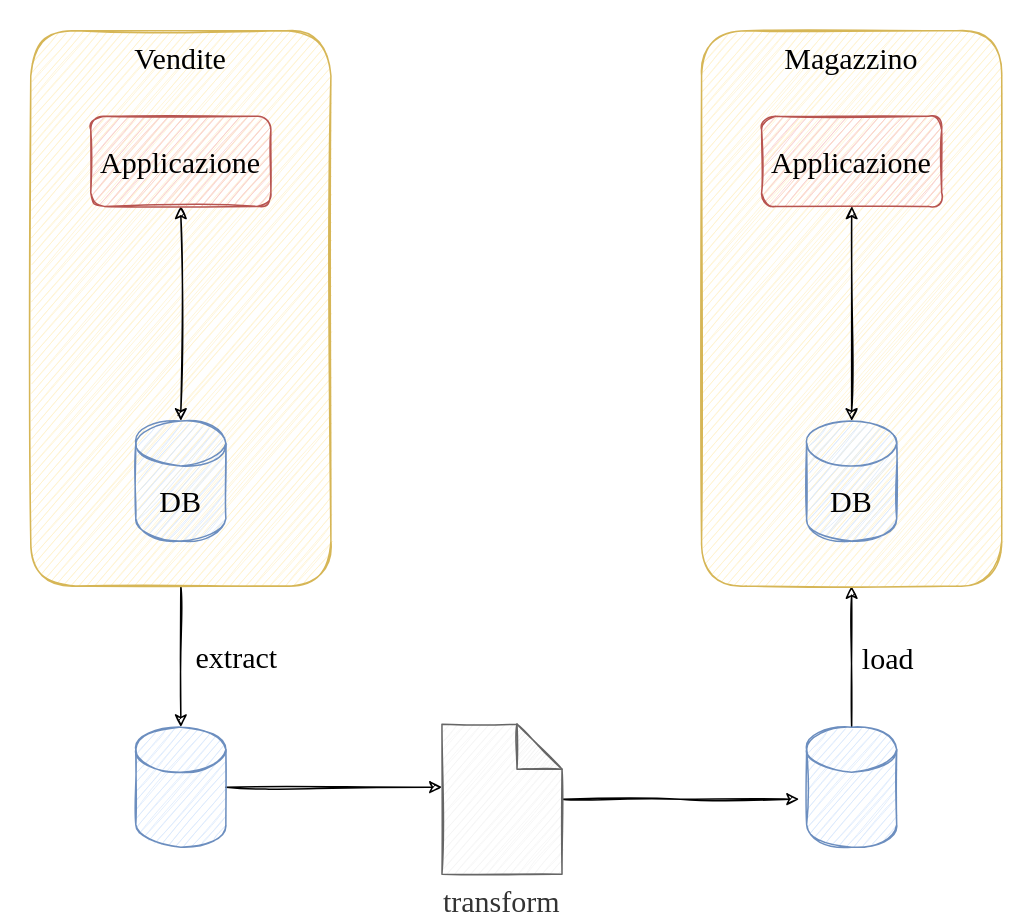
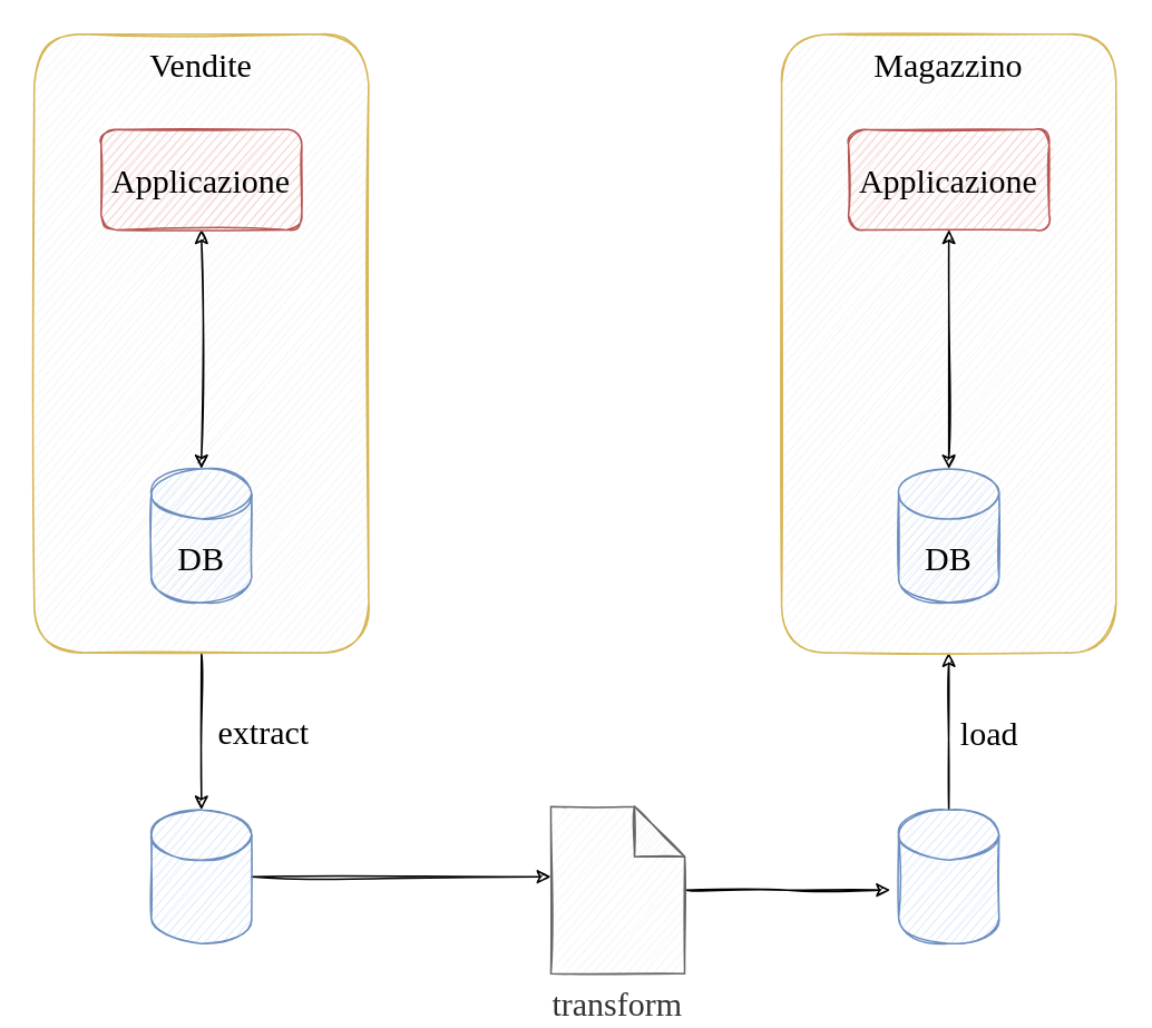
  <mxCell id="0" />
  <mxCell id="1" parent="0" />
  <mxCell id="2" value="extract" style="edgeStyle=orthogonalEdgeStyle;rounded=0;orthogonalLoop=1;jettySize=auto;html=1;sketch=1;fontSize=20;fontFamily=Architects Daughter;fontSource=https%3A%2F%2Ffonts.googleapis.com%2Fcss%3Ffamily%3DArchitects%2BDaughter;labelBackgroundColor=none;" edge="1" parent="1" source="3" target="7"><mxGeometry y="37" relative="1" as="geometry"><mxPoint as="offset" /></mxGeometry></mxCell>
- <mxCell id="3" value="Vendite" style="rounded=1;whiteSpace=wrap;html=1;sketch=1;hachureGap=4;fontFamily=Architects Daughter;fontSource=https%3A%2F%2Ffonts.googleapis.com%2Fcss%3Ffamily%3DArchitects%2BDaughter;fontSize=20;verticalAlign=top;fillColor=#fff2cc;strokeColor=#d6b656;" parent="1" vertex="1"><mxGeometry x="20" y="20" width="200" height="370" as="geometry" /></mxCell>
+ <mxCell id="3" value="Vendite" style="rounded=1;whiteSpace=wrap;html=1;sketch=1;hachureGap=4;fontFamily=Architects Daughter;fontSource=https%3A%2F%2Ffonts.googleapis.com%2Fcss%3Ffamily%3DArchitects%2BDaughter;fontSize=20;verticalAlign=top;fillColor=#f5f5f5;strokeColor=#d6b656;" parent="1" vertex="1"><mxGeometry x="20" y="20" width="200" height="370" as="geometry" /></mxCell>
  <mxCell id="4" value="load" style="edgeStyle=orthogonalEdgeStyle;rounded=0;sketch=1;orthogonalLoop=1;jettySize=auto;html=1;entryX=0.5;entryY=0;entryDx=0;entryDy=0;entryPerimeter=0;startArrow=classic;startFill=1;endArrow=none;endFill=0;fontSize=20;fontFamily=Architects Daughter;fontSource=https%3A%2F%2Ffonts.googleapis.com%2Fcss%3Ffamily%3DArchitects%2BDaughter;labelBackgroundColor=none;" edge="1" parent="1" source="5" target="8"><mxGeometry x="0.021" y="24" relative="1" as="geometry"><mxPoint as="offset" /></mxGeometry></mxCell>
- <mxCell id="5" value="Magazzino" style="rounded=1;whiteSpace=wrap;html=1;sketch=1;hachureGap=4;fontFamily=Architects Daughter;fontSource=https%3A%2F%2Ffonts.googleapis.com%2Fcss%3Ffamily%3DArchitects%2BDaughter;fontSize=20;verticalAlign=top;fillColor=#fff2cc;strokeColor=#d6b656;" vertex="1" parent="1"><mxGeometry x="467" y="20" width="200" height="370" as="geometry" /></mxCell>
+ <mxCell id="5" value="Magazzino" style="rounded=1;whiteSpace=wrap;html=1;sketch=1;hachureGap=4;fontFamily=Architects Daughter;fontSource=https%3A%2F%2Ffonts.googleapis.com%2Fcss%3Ffamily%3DArchitects%2BDaughter;fontSize=20;verticalAlign=top;fillColor=#f5f5f5;strokeColor=#d6b656;" vertex="1" parent="1"><mxGeometry x="467" y="20" width="200" height="370" as="geometry" /></mxCell>
  <mxCell id="6" style="edgeStyle=orthogonalEdgeStyle;rounded=0;sketch=1;orthogonalLoop=1;jettySize=auto;html=1;entryX=0;entryY=0.42;entryDx=0;entryDy=0;entryPerimeter=0;fontFamily=Architects Daughter;fontSource=https%3A%2F%2Ffonts.googleapis.com%2Fcss%3Ffamily%3DArchitects%2BDaughter;fontSize=20;startArrow=none;startFill=0;" edge="1" parent="1" source="7" target="16"><mxGeometry relative="1" as="geometry" /></mxCell>
  <mxCell id="7" value="" style="shape=cylinder3;whiteSpace=wrap;html=1;boundedLbl=1;backgroundOutline=1;size=15;sketch=1;fillColor=#dae8fc;strokeColor=#6c8ebf;" vertex="1" parent="1"><mxGeometry x="90" y="484" width="60" height="80" as="geometry" /></mxCell>
  <mxCell id="8" value="" style="shape=cylinder3;whiteSpace=wrap;html=1;boundedLbl=1;backgroundOutline=1;size=15;sketch=1;fillColor=#dae8fc;strokeColor=#6c8ebf;" vertex="1" parent="1"><mxGeometry x="537" y="484" width="60" height="80" as="geometry" /></mxCell>
  <mxCell id="9" style="edgeStyle=orthogonalEdgeStyle;rounded=0;sketch=1;orthogonalLoop=1;jettySize=auto;html=1;exitX=0.5;exitY=1;exitDx=0;exitDy=0;startArrow=classic;startFill=1;" edge="1" parent="1" source="10" target="12"><mxGeometry relative="1" as="geometry" /></mxCell>
  <mxCell id="10" value="Applicazione" style="rounded=1;whiteSpace=wrap;html=1;sketch=1;fontSize=20;fontFamily=Architects Daughter;fontSource=https%3A%2F%2Ffonts.googleapis.com%2Fcss%3Ffamily%3DArchitects%2BDaughter;fillColor=#f8cecc;strokeColor=#b85450;" vertex="1" parent="1"><mxGeometry x="60" y="77" width="120" height="60" as="geometry" /></mxCell>
  <mxCell id="11" value="Applicazione" style="rounded=1;whiteSpace=wrap;html=1;sketch=1;fontSize=20;fontFamily=Architects Daughter;fontSource=https%3A%2F%2Ffonts.googleapis.com%2Fcss%3Ffamily%3DArchitects%2BDaughter;fillColor=#f8cecc;strokeColor=#b85450;" vertex="1" parent="1"><mxGeometry x="507" y="77" width="120" height="60" as="geometry" /></mxCell>
  <mxCell id="12" value="DB" style="shape=cylinder3;whiteSpace=wrap;html=1;boundedLbl=1;backgroundOutline=1;size=15;sketch=1;fontSize=20;fontFamily=Architects Daughter;fontSource=https%3A%2F%2Ffonts.googleapis.com%2Fcss%3Ffamily%3DArchitects%2BDaughter;fillColor=#dae8fc;strokeColor=#6c8ebf;" vertex="1" parent="1"><mxGeometry x="90" y="280" width="60" height="80" as="geometry" /></mxCell>
  <mxCell id="13" style="edgeStyle=orthogonalEdgeStyle;rounded=0;sketch=1;orthogonalLoop=1;jettySize=auto;html=1;startArrow=classic;startFill=1;" edge="1" parent="1" source="14" target="11"><mxGeometry relative="1" as="geometry" /></mxCell>
  <mxCell id="14" value="DB" style="shape=cylinder3;whiteSpace=wrap;html=1;boundedLbl=1;backgroundOutline=1;size=15;sketch=1;fontSize=20;fontFamily=Architects Daughter;fontSource=https%3A%2F%2Ffonts.googleapis.com%2Fcss%3Ffamily%3DArchitects%2BDaughter;fillColor=#dae8fc;strokeColor=#6c8ebf;" vertex="1" parent="1"><mxGeometry x="537" y="280" width="60" height="80" as="geometry" /></mxCell>
  <mxCell id="15" style="edgeStyle=orthogonalEdgeStyle;rounded=0;sketch=1;orthogonalLoop=1;jettySize=auto;html=1;labelBackgroundColor=none;fontFamily=Architects Daughter;fontSource=https%3A%2F%2Ffonts.googleapis.com%2Fcss%3Ffamily%3DArchitects%2BDaughter;fontSize=20;startArrow=none;startFill=0;endArrow=classic;endFill=1;" edge="1" parent="1" source="16"><mxGeometry relative="1" as="geometry"><mxPoint x="532" y="532" as="targetPoint" /></mxGeometry></mxCell>
- <mxCell id="16" value="transform" style="shape=note;whiteSpace=wrap;html=1;backgroundOutline=1;darkOpacity=0.05;sketch=1;fontFamily=Architects Daughter;fontSource=https%3A%2F%2Ffonts.googleapis.com%2Fcss%3Ffamily%3DArchitects%2BDaughter;fontSize=20;verticalAlign=top;fillColor=#f5f5f5;fontColor=#333333;strokeColor=#666666;labelPosition=center;verticalLabelPosition=bottom;align=center;" vertex="1" parent="1"><mxGeometry x="294" y="482" width="80" height="100" as="geometry" /></mxCell>
+ <mxCell id="16" value="transform" style="shape=note;whiteSpace=wrap;html=1;backgroundOutline=1;darkOpacity=0.05;sketch=1;fontFamily=Architects Daughter;fontSource=https%3A%2F%2Ffonts.googleapis.com%2Fcss%3Ffamily%3DArchitects%2BDaughter;fontSize=20;verticalAlign=top;fillColor=#f5f5f5;fontColor=#333333;strokeColor=#666666;labelPosition=center;verticalLabelPosition=bottom;align=center;" vertex="1" parent="1"><mxGeometry x="329" y="482" width="80" height="100" as="geometry" /></mxCell>
